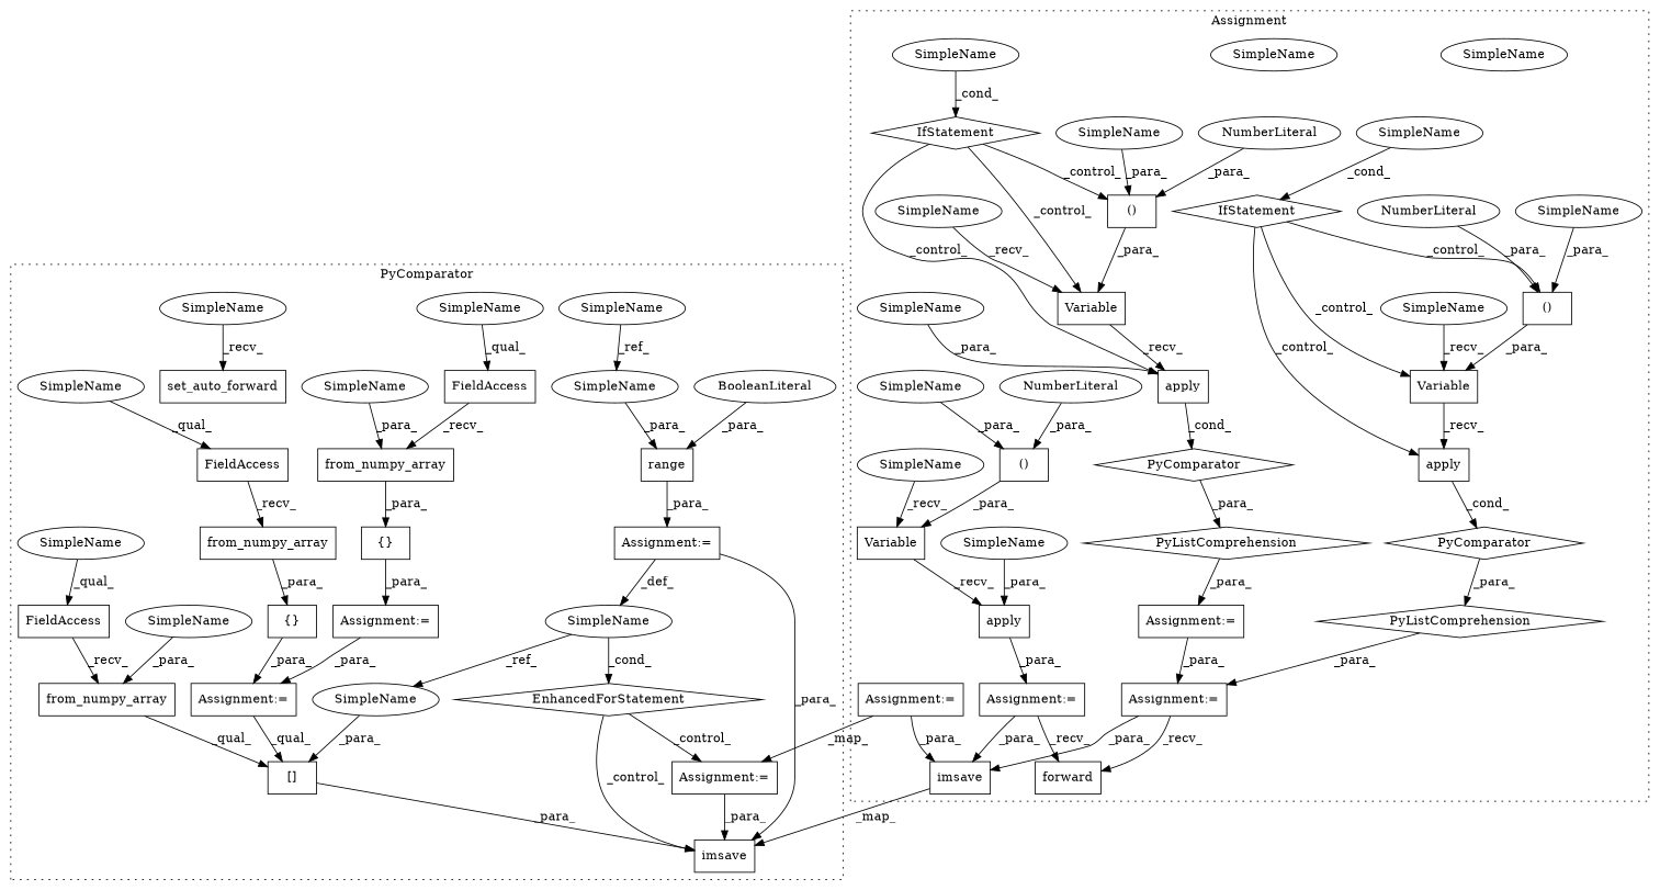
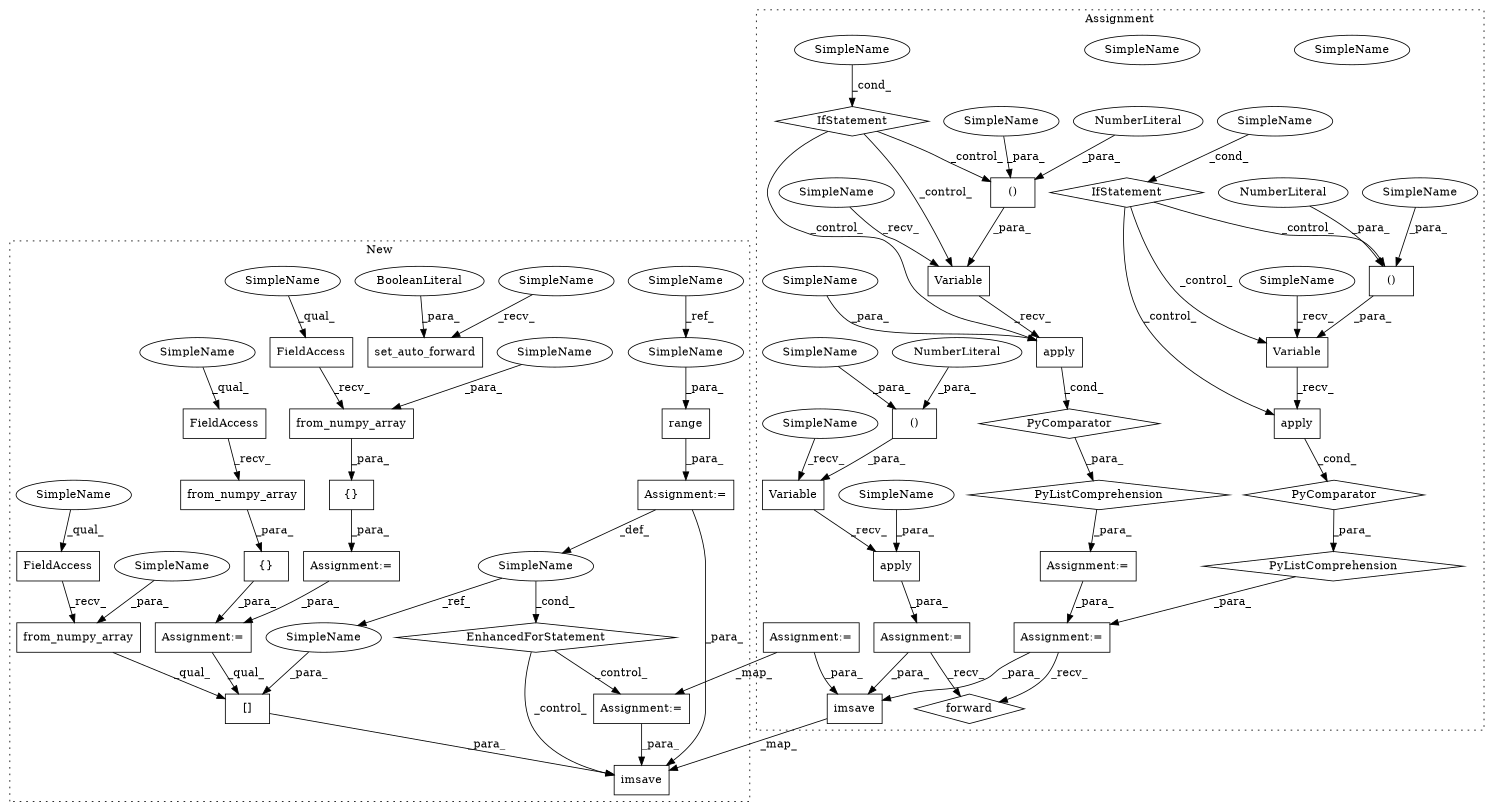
  digraph {
    node [a=42 l=1 s=5566 shape=box]
    n1 [a=32 l="6,1" label=apply s="5719,5726"]
    n2 [a=106 l=26 label="()" s=5690]
    n3 [a=34 l=3 label=NumberLiteral s=5713 shape=ellipse]
    n4 [a=32 l="6,1" label=apply s="5295,5302"]
    n5 [a=106 l=26 label="()" s=5266]
    n6 [a=34 l=3 label=NumberLiteral s=5289 shape=ellipse]
    n7 [a=32 l="7,1" label=imsave s="6355,6381"]
    n8 [a=106 l=26 label="()" s=5464]
    n9 [a=34 l=3 label=NumberLiteral s=5487 shape=ellipse]
    n10 [a=32 l="16,2" label=Variable s="5448,5490"]
    n11 [a=32 l="6,1" label=apply s="5493,5501"]
    n12 [a=32 l="16,2" label=Variable s="5674,5716"]
-   n13 [a=32 l=9 label=forward s=6038]
+   n13 [a=32 l=9 label=forward s=6038 shape=diamond]
    n14 [a=32 l="16,2" label=Variable s="5250,5292"]
    n15 [a=113 l=37 label=PyComparator s=5367 shape=diamond]
    n16 [a=113 l=50 label=PyComparator shape=diamond]
    n17 [a=25 l=37 label=IfStatement s=5367 shape=diamond]
    n18 [l=5 label=SimpleName s=5611 shape=ellipse]
    n19 [a=25 l=50 label=IfStatement shape=diamond]
    n20 [l=5 label=SimpleName s=5399 shape=ellipse]
    n21 [a=109 l=169 label=PyListComprehension s=5243 shape=diamond]
    n22 [a=7 label="Assignment:=" s=5666]
    n23 [a=7 l=14 label="Assignment:=" s=5229]
    n24 [a=7 l=15 label="Assignment:=" s=5426]
    n25 [a=109 l=183 label=PyListComprehension s=5441 shape=diamond]
    n26 [a=7 label="Assignment:=" s=6310]
    n27 [l=10 label=SimpleName s=5266 shape=ellipse]
    n28 [l=10 label=SimpleName s=5690 shape=ellipse]
    n29 [l=10 label=SimpleName s=5464 shape=ellipse]
    n30 [label=SimpleName s=5301 shape=ellipse]
    n31 [label=SimpleName s=5725 shape=ellipse]
    n32 [l=5 label=SimpleName s=5399 shape=ellipse]
    n33 [l=5 label=SimpleName s=5611 shape=ellipse]
    n34 [l=6 label=SimpleName s=5667 shape=ellipse]
    n35 [l=6 label=SimpleName s=5441 shape=ellipse]
    n36 [l=6 label=SimpleName s=5243 shape=ellipse]
    n37 [a=32 l="17,1" label=from_numpy_array s="5692,5710"]
    n38 [a=2 l="6,1" label="[]" s="6406,6413"]
    n39 [label=SimpleName s=6313 shape=ellipse]
    n40 [a=32 l="7,1" label=imsave s="6390,6419"]
    n41 [a=4 l="1,1" label="{}" s="5510,5545"]
    n42 [a=22 l=14 label=FieldAccess s=5677]
    n43 [a=4 l="1,1" label="{}" s="5577,5613"]
    n44 [a=22 l=14 label=FieldAccess s=5578]
    n45 [a=32 l="17,1" label=set_auto_forward s="5820,5841"]
    n46 [a=22 l=14 label=FieldAccess s=5511]
    n47 [a=70 l="53,2" label=EnhancedForStatement s="6256,6334" shape=diamond]
    n48 [a=32 l="6,1" label=range s="6317,6333"]
    n49 [l=10 label=SimpleName s=5127 shape=ellipse]
    n50 [a=9 l=4 label=BooleanLiteral s=5837 shape=ellipse]
    n51 [a=7 l=2 label="Assignment:="]
    n52 [a=7 label="Assignment:=" s=5500]
    n53 [a=7 l="53,2" label="Assignment:=" s="6256,6334"]
    n54 [a=32 l="17,1" label=from_numpy_array s="5593,5612"]
    n55 [a=7 label="Assignment:=" s=6352]
    n56 [a=32 l="17,1" label=from_numpy_array s="5526,5544"]
    n57 [label=SimpleName s=6412 shape=ellipse]
    n58 [l=10 label=SimpleName s=6323 shape=ellipse]
    n59 [l=6 label=SimpleName s=5578 shape=ellipse]
    n60 [l=6 label=SimpleName s=5511 shape=ellipse]
    n61 [l=6 label=SimpleName s=5677 shape=ellipse]
    n62 [l=6 label=SimpleName s=5813 shape=ellipse]
    n63 [label=SimpleName s=5543 shape=ellipse]
    n64 [label=SimpleName s=5709 shape=ellipse]
    subgraph cluster_1 {
      label=Assignment
      style=dotted
      n1
      n2
      n3
      n4
      n5
      n6
      n7
      n8
      n9
      n10
      n11
      n12
      n13
      n14
      n15
      n16
      n17
      n18
      n19
      n20
      n21
      n22
      n23
      n24
      n25
      n26
      n27
      n28
      n29
      n30
      n31
      n32
      n33
      n34
      n35
      n36
    }
    subgraph cluster_2 {
-     label=PyComparator
+     label=New
      style=dotted
      n37
      n38
      n39
      n40
      n41
      n42
      n43
      n44
      n45
      n46
      n47
      n48
      n49
      n50
      n51
      n52
      n53
      n54
      n55
      n56
      n57
      n58
      n59
      n60
      n61
      n62
      n63
      n64
    }
    n1 -> n22 [label=_para_]
    n2 -> n12 [label=_para_]
    n3 -> n2 [label=_para_]
    n4 -> n15 [label=_cond_]
    n5 -> n14 [label=_para_]
    n6 -> n5 [label=_para_]
    n7 -> n40 [label=_map_]
    n8 -> n10 [label=_para_]
    n9 -> n8 [label=_para_]
    n10 -> n11 [label=_recv_]
    n11 -> n16 [label=_cond_]
    n12 -> n1 [label=_recv_]
    n14 -> n4 [label=_recv_]
    n15 -> n21 [label=_para_]
    n16 -> n25 [label=_para_]
    n17 -> n4 [label=_control_]
    n17 -> n5 [label=_control_]
    n17 -> n14 [label=_control_]
    n19 -> n8 [label=_control_]
    n19 -> n10 [label=_control_]
    n19 -> n11 [label=_control_]
    n21 -> n23 [label=_para_]
    n22 -> n7 [label=_para_]
    n22 -> n13 [label=_recv_]
    n23 -> n24 [label=_para_]
    n24 -> n7 [label=_para_]
    n24 -> n13 [label=_recv_]
    n25 -> n24 [label=_para_]
    n26 -> n7 [label=_para_]
    n26 -> n55 [label=_map_]
    n27 -> n5 [label=_para_]
    n28 -> n2 [label=_para_]
    n29 -> n8 [label=_para_]
    n30 -> n4 [label=_para_]
    n31 -> n1 [label=_para_]
    n32 -> n17 [label=_cond_]
    n33 -> n19 [label=_cond_]
    n34 -> n12 [label=_recv_]
    n35 -> n10 [label=_recv_]
    n36 -> n14 [label=_recv_]
    n37 -> n38 [label=_qual_]
    n38 -> n40 [label=_para_]
    n39 -> n47 [label=_cond_]
    n39 -> n57 [label=_ref_]
    n41 -> n52 [label=_para_]
    n42 -> n37 [label=_recv_]
    n43 -> n51 [label=_para_]
    n44 -> n54 [label=_recv_]
    n46 -> n56 [label=_recv_]
    n47 -> n40 [label=_control_]
    n47 -> n55 [label=_control_]
    n48 -> n53 [label=_para_]
    n49 -> n58 [label=_ref_]
-   n50 -> n48 [label=_para_]
+   n50 -> n45 [label=_para_]
    n51 -> n38 [label=_qual_]
    n52 -> n51 [label=_para_]
    n53 -> n39 [label=_def_]
    n53 -> n40 [label=_para_]
    n54 -> n43 [label=_para_]
    n55 -> n40 [label=_para_]
    n56 -> n41 [label=_para_]
    n57 -> n38 [label=_para_]
    n58 -> n48 [label=_para_]
    n59 -> n44 [label=_qual_]
    n60 -> n46 [label=_qual_]
    n61 -> n42 [label=_qual_]
    n62 -> n45 [label=_recv_]
    n63 -> n56 [label=_para_]
    n64 -> n37 [label=_para_]
  }
